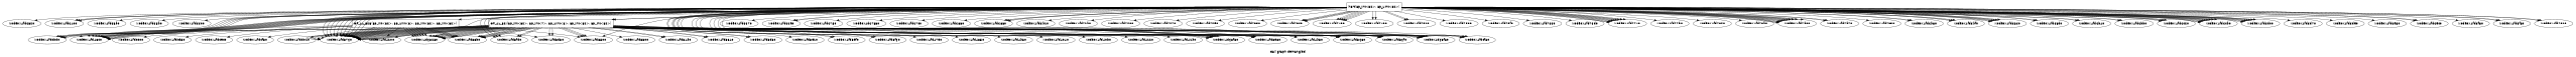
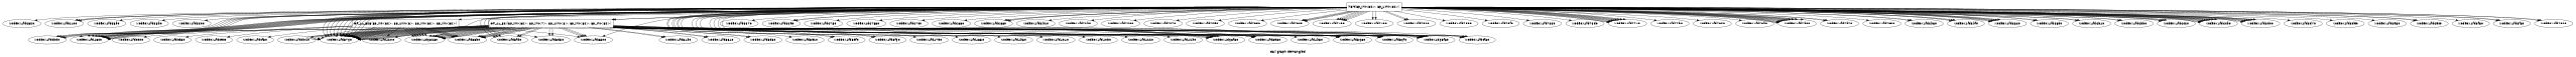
  digraph {
    fontname="DejaVu Sans"
    label="Call graph demangled"
    node [fontname="DejaVu Sans"]
    edge [fontname="DejaVu Sans"]
    n1 [demanglename=hart fid=1 filename="../../../../hart.cpp" label="{hart(ap_int\<32\>, ap_uint\<32\>)}" linenumber=7 manglename=_Z4hart6ap_intILi32EE7ap_uintILi32EE shape=record]
    Node0x4fd6320
    Node0x4fd6400
    Node0x4fd6390
    Node0x4fd6590
    Node0x4fd6600
    Node0x4fdcbd0
    Node0x4fd6670
    Node0x4fd66e0
    Node0x4fd6750
    Node0x4d67a30
    Node0x4d682a0
    Node0x4fd3760
    Node0x4fd48c0
    Node0x4fd67c0
    Node0x4fd6830
    Node0x4fd3fd0
    Node0x4fd68a0
    Node0x4fd6910
    Node0x4fd7190
    Node0x4fd7200
    Node0x4fd7270
    Node0x4fd72e0
    Node0x4fd7350
    Node0x4fdcfa0
    Node0x4fd73c0
    Node0x4fd7430
    Node0x4fd74a0
    Node0x4fd7510
    Node0x4fd7580
    Node0x4fd75f0
    Node0x4fd3e80
    Node0x4fd7660
    Node0x4fd4930
    Node0x4fd76d0
    Node0x4fd7740
    Node0x4fd77b0
    Node0x4fd7820
    Node0x4fd7890
    Node0x4fd7900
    Node0x4fd3680
    Node0x4fd7970
    Node0x4fd7a50
    Node0x4fd6980
    n45 [demanglename=OP_AL_32I fid=2 filename="../../../../OP_AL_32I.cpp" label="{OP_AL_32I(ap_int\<32\>, ap_int\<7\>, ap_uint\<3\>, ap_int\<32\>, ap_int\<32\>)}" linenumber=5 manglename=_Z9OP_AL_32I6ap_intILi32EES_ILi7EE7ap_uintILi3EES0_S0_ shape=record]
    Node0x4fd69f0
    Node0x4fd6a60
    Node0x4fd6ad0
    Node0x4fd36f0
    Node0x4fd6b40
    Node0x4fd6bb0
    Node0x4d68fa0
    Node0x4fd6c20
    Node0x4fd6c90
    Node0x4fd6d00
    n56 [demanglename=OP_AL_32B fid=3 filename="../../../../OP_AL_32I.cpp" label="{OP_AL_32B(ap_int\<32\>, ap_uint\<3\>, ap_int\<32\>, ap_int\<32\>)}" linenumber=66 manglename=_Z9OP_AL_32B6ap_intILi32EE7ap_uintILi3EES0_S0_ shape=record]
    Node0x4fd6d70
    Node0x4fd6de0
    Node0x4fd6e50
    Node0x4fd6ec0
    Node0x4fd6f30
    Node0x4fd3500
    Node0x4fd6fa0
    Node0x4fd7010
    Node0x4d68f30
-   Node0x4fd3300
    Node0x4fd3490
    Node0x4fd3840
    Node0x4fd38b0
    Node0x4fd3d30
    Node0x4fd3da0
    Node0x4fd3e10
    Node0x4fd3ef0
    Node0x4fd3f60
    Node0x4fd47e0
    Node0x4fd4850
    Node0x4fd49a0
    Node0x4fd4040
    Node0x4fd40b0
    Node0x4fd4120
    Node0x4fd4190
    Node0x4fd4200
    Node0x4fdcc00
    Node0x4fdce50
    Node0x4fdcec0
    Node0x4fdcf30
    Node0x4fdd010
    n1 -> Node0x4fd6320
    n1 -> Node0x4fd6400
    n1 -> Node0x4fd6400
    n1 -> Node0x4fd6400
    n1 -> Node0x4fd6390
    n1 -> Node0x4fd6590
    n1 -> Node0x4fd6600
    n1 -> Node0x4fdcbd0
    n1 -> Node0x4fdcbd0
    n1 -> Node0x4fdcbd0
    n1 -> Node0x4fdcbd0
    n1 -> Node0x4fdcbd0
    n1 -> Node0x4fd6670
    n1 -> Node0x4fd66e0
    n1 -> Node0x4fd66e0
    n1 -> Node0x4fd6750
    n1 -> Node0x4d67a30
    n1 -> Node0x4d682a0
    n1 -> Node0x4fd3760
    n1 -> Node0x4fd3760
    n1 -> Node0x4fd3760
    n1 -> Node0x4fd3760
    n1 -> Node0x4fd3760
    n1 -> Node0x4fd3760
    n1 -> Node0x4fd3760
    n1 -> Node0x4fd3760
    n1 -> Node0x4fd3760
    n1 -> Node0x4fd3760
    n1 -> Node0x4fd3760
    n1 -> Node0x4fd48c0
    n1 -> Node0x4fd48c0
    n1 -> Node0x4fd48c0
    n1 -> Node0x4fd48c0
    n1 -> Node0x4fd48c0
    n1 -> Node0x4fd48c0
    n1 -> Node0x4fd48c0
    n1 -> Node0x4fd48c0
    n1 -> Node0x4fd48c0
    n1 -> Node0x4fd48c0
    n1 -> Node0x4fd48c0
    n1 -> Node0x4fd48c0
    n1 -> Node0x4fd48c0
    n1 -> Node0x4fd48c0
    n1 -> Node0x4fd67c0
    n1 -> Node0x4fd6830
    n1 -> Node0x4fd3fd0
    n1 -> Node0x4fd3fd0
    n1 -> Node0x4fd3fd0
    n1 -> Node0x4fd68a0
    n1 -> Node0x4fd68a0
    n1 -> Node0x4fd68a0
    n1 -> Node0x4fd6910
    n1 -> Node0x4fd7190
    n1 -> Node0x4fd7200
    n1 -> Node0x4fd7270
    n1 -> Node0x4fd72e0
    n1 -> Node0x4fd7350
    n1 -> Node0x4fdcfa0
    n1 -> Node0x4fdcfa0
    n1 -> Node0x4fdcfa0
    n1 -> Node0x4fdcfa0
    n1 -> Node0x4fd73c0
    n1 -> Node0x4fd73c0
    n1 -> Node0x4fd73c0
    n1 -> Node0x4fd73c0
    n1 -> Node0x4fd7430
    n1 -> Node0x4fd7430
    n1 -> Node0x4fd7430
    n1 -> Node0x4fd7430
    n1 -> Node0x4fd7430
    n1 -> Node0x4fd74a0
    n1 -> Node0x4fd74a0
    n1 -> Node0x4fd7510
    n1 -> Node0x4fd7510
    n1 -> Node0x4fd7580
    n1 -> Node0x4fd75f0
    n1 -> Node0x4fd3e80
    n1 -> Node0x4fd3e80
    n1 -> Node0x4fd7660
-   n1 -> Node0x4fd4930
    n1 -> Node0x4fd76d0
    n1 -> Node0x4fd7740
    n1 -> Node0x4fd7740
    n1 -> Node0x4fd7740
    n1 -> Node0x4fd7740
    n1 -> Node0x4fd7740
    n1 -> Node0x4fd7740
    n1 -> Node0x4fd7740
    n1 -> Node0x4fd7740
    n1 -> Node0x4fd7740
    n1 -> Node0x4fd7740
    n1 -> Node0x4fd77b0
    n1 -> Node0x4fd7820
    n1 -> Node0x4fd7890
    n1 -> Node0x4fd7900
    n1 -> Node0x4fd7900
    n1 -> Node0x4fd7900
    n1 -> Node0x4fd7900
    n1 -> Node0x4fd7900
    n1 -> Node0x4fd7900
    n1 -> Node0x4fd7900
    n1 -> Node0x4fd7900
    n1 -> Node0x4fd7900
    n1 -> Node0x4fd7900
    n1 -> Node0x4fd7900
    n1 -> Node0x4fd7900
    n1 -> Node0x4fd7900
    n1 -> Node0x4fd3680
    n1 -> Node0x4fd3680
    n1 -> Node0x4fd7970
    n1 -> Node0x4fd7970
    n1 -> Node0x4fd7a50
    n1 -> Node0x4fd6980
    n1 -> Node0x4fd6980
    n1 -> n45
    n1 -> n45
    n1 -> Node0x4fd69f0
    n1 -> Node0x4fd69f0
    n1 -> Node0x4fd69f0
    n1 -> Node0x4fd6a60
    n1 -> Node0x4fd6a60
    n1 -> Node0x4fd6a60
    n1 -> Node0x4fd6a60
    n1 -> Node0x4fd6a60
    n1 -> Node0x4fd6a60
    n1 -> Node0x4fd6ad0
    n1 -> Node0x4fd6ad0
    n1 -> Node0x4fd36f0
    n1 -> Node0x4fd36f0
    n1 -> Node0x4fd6b40
    n1 -> Node0x4fd6b40
    n1 -> Node0x4fd6bb0
    n1 -> Node0x4fd6bb0
    n1 -> Node0x4d68fa0
    n1 -> Node0x4d68fa0
    n1 -> Node0x4d68fa0
    n1 -> Node0x4fd6c20
    n1 -> Node0x4fd6c20
    n1 -> Node0x4fd6c20
    n1 -> Node0x4fd6c20
    n1 -> Node0x4fd6c90
    n1 -> Node0x4fd6c90
    n1 -> Node0x4fd6c90
    n1 -> Node0x4fd6c90
    n1 -> Node0x4fd6c90
    n1 -> Node0x4fd6c90
    n1 -> Node0x4fd6c90
    n1 -> Node0x4fd6c90
    n1 -> Node0x4fd6c90
    n1 -> Node0x4fd6c90
    n1 -> Node0x4fd6d00
    n1 -> Node0x4fd6d00
    n1 -> Node0x4fd6d00
    n1 -> Node0x4fd6d00
    n1 -> Node0x4fd6d00
    n1 -> Node0x4fd6d00
    n1 -> Node0x4fd6d00
    n1 -> Node0x4fd6d00
    n1 -> n56
    n1 -> Node0x4fd6d70
    n1 -> Node0x4fd6de0
    n1 -> Node0x4fd6e50
    n1 -> Node0x4fd6ec0
    n1 -> Node0x4fd6ec0
    n1 -> Node0x4fd6f30
    n1 -> Node0x4fd3500
    n1 -> Node0x4fd6fa0
    n1 -> Node0x4fd6fa0
    n1 -> Node0x4fd7010
    n1 -> Node0x4fd7010
    n1 -> Node0x4d68f30
    n45 -> Node0x4d682a0
    n45 -> Node0x4d682a0
    n45 -> Node0x4d682a0
    n45 -> Node0x4d682a0
    n45 -> Node0x4d682a0
    n45 -> Node0x4d682a0
    n45 -> Node0x4d682a0
    n45 -> Node0x4d682a0
    n45 -> Node0x4d682a0
    n45 -> Node0x4fd3760
    n45 -> Node0x4fd3760
    n45 -> Node0x4fd3760
    n45 -> Node0x4fd3760
    n45 -> Node0x4fd3760
    n45 -> Node0x4fd3760
    n45 -> Node0x4fd3760
    n45 -> Node0x4fd3760
    n45 -> Node0x4fd3760
    n45 -> Node0x4fd3760
    n45 -> Node0x4fd3760
    n45 -> Node0x4fd3760
    n45 -> Node0x4fd3760
    n45 -> Node0x4fd3760
    n45 -> Node0x4fd3760
    n45 -> Node0x4fd3760
    n45 -> Node0x4fd3760
    n45 -> Node0x4fd3760
    n45 -> Node0x4fd3760
    n45 -> Node0x4fd3760
    n45 -> Node0x4fd3760
    n45 -> Node0x4fd3760
    n45 -> Node0x4fd3760
    n45 -> Node0x4fd48c0
    n45 -> Node0x4fd48c0
    n45 -> Node0x4fd48c0
    n45 -> Node0x4fd3fd0
    n45 -> Node0x4fd3fd0
    n45 -> Node0x4fd3e80
    n45 -> Node0x4fd3e80
    n45 -> Node0x4fd4930
    n45 -> Node0x4fd3680
    n45 -> Node0x4fd3680
    n45 -> Node0x4fd36f0
    n45 -> Node0x4fd36f0
    n45 -> Node0x4fd36f0
    n45 -> Node0x4d68fa0
    n45 -> Node0x4d68fa0
    n45 -> Node0x4d68fa0
    n45 -> Node0x4d68fa0
    n45 -> Node0x4d68fa0
    n45 -> Node0x4d68fa0
    n45 -> Node0x4fd3500
    n45 -> Node0x4fd3500
    n45 -> Node0x4fd3500
    n45 -> Node0x4d68f30
    n45 -> Node0x4d68f30
    n45 -> Node0x4d68f30
    n45 -> Node0x4d68f30
    n45 -> Node0x4d68f30
    n45 -> Node0x4d68f30
    n45 -> Node0x4d68f30
-   n45 -> Node0x4fd3300
    n45 -> Node0x4fd3490
    n45 -> Node0x4fd3490
    n45 -> Node0x4fd3840
    n45 -> Node0x4fd3840
    n45 -> Node0x4fd38b0
    n45 -> Node0x4fd38b0
    n45 -> Node0x4fd38b0
    n45 -> Node0x4fd38b0
    n45 -> Node0x4fd38b0
    n45 -> Node0x4fd38b0
    n45 -> Node0x4fd3d30
    n45 -> Node0x4fd3d30
    n45 -> Node0x4fd3da0
    n45 -> Node0x4fd3da0
    n45 -> Node0x4fd3e10
    n45 -> Node0x4fd3ef0
    n45 -> Node0x4fd3ef0
    n45 -> Node0x4fd3f60
    n45 -> Node0x4fd3f60
    n45 -> Node0x4fd47e0
    n45 -> Node0x4fd4850
    n45 -> Node0x4fd49a0
    n45 -> Node0x4fd4040
    n45 -> Node0x4fd40b0
    n45 -> Node0x4fd4120
    n45 -> Node0x4fd4190
    n45 -> Node0x4fd4200
-   n56 -> Node0x4fdcbd0
    n56 -> Node0x4d682a0
    n56 -> Node0x4d682a0
    n56 -> Node0x4d682a0
    n56 -> Node0x4d682a0
    n56 -> Node0x4d682a0
    n56 -> Node0x4d682a0
    n56 -> Node0x4fd3760
    n56 -> Node0x4fd3760
    n56 -> Node0x4fd3760
    n56 -> Node0x4fd3760
    n56 -> Node0x4fd3760
    n56 -> Node0x4fd3760
    n56 -> Node0x4fd3760
    n56 -> Node0x4fd3760
    n56 -> Node0x4fd3760
    n56 -> Node0x4fd3760
    n56 -> Node0x4fd3760
    n56 -> Node0x4fd3760
    n56 -> Node0x4fdcfa0
    n56 -> Node0x4fd3500
    n56 -> Node0x4fd38b0
    n56 -> Node0x4fd38b0
    n56 -> Node0x4fd38b0
    n56 -> Node0x4fd38b0
    n56 -> Node0x4fd3d30
    n56 -> Node0x4fd4200
    n56 -> Node0x4fdcc00
    n56 -> Node0x4fdce50
    n56 -> Node0x4fdcec0
    n56 -> Node0x4fdcf30
    n56 -> Node0x4fdd010
  }
